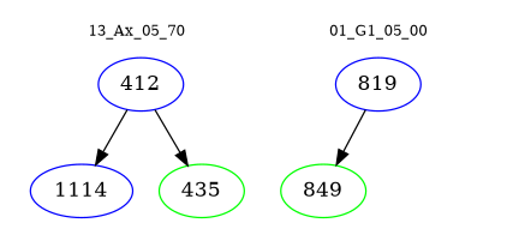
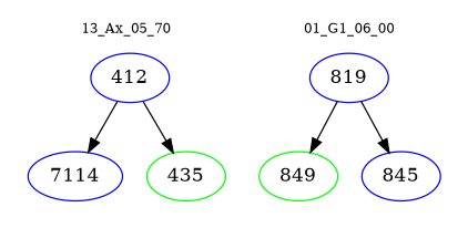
  digraph {
    node [color=blue]
    edge [color=black]
    n1 [label=412]
-   n2 [label=1114]
+   n2 [label=7114]
    n3 [color=green label=435]
    n4 [label=819]
    n5 [color=green label=849]
+   n6 [label=845]
    subgraph cluster_1 {
      color=white
      fontsize=10
      label="13_Ax_05_70"
      n1
      n2
      n3
    }
    subgraph cluster_2 {
      color=white
      fontsize=10
-     label="01_G1_05_00"
+     label="01_G1_06_00"
      n4
      n5
+     n6
    }
    n1 -> n2
    n1 -> n3
    n4 -> n5
+   n4 -> n6
  }
